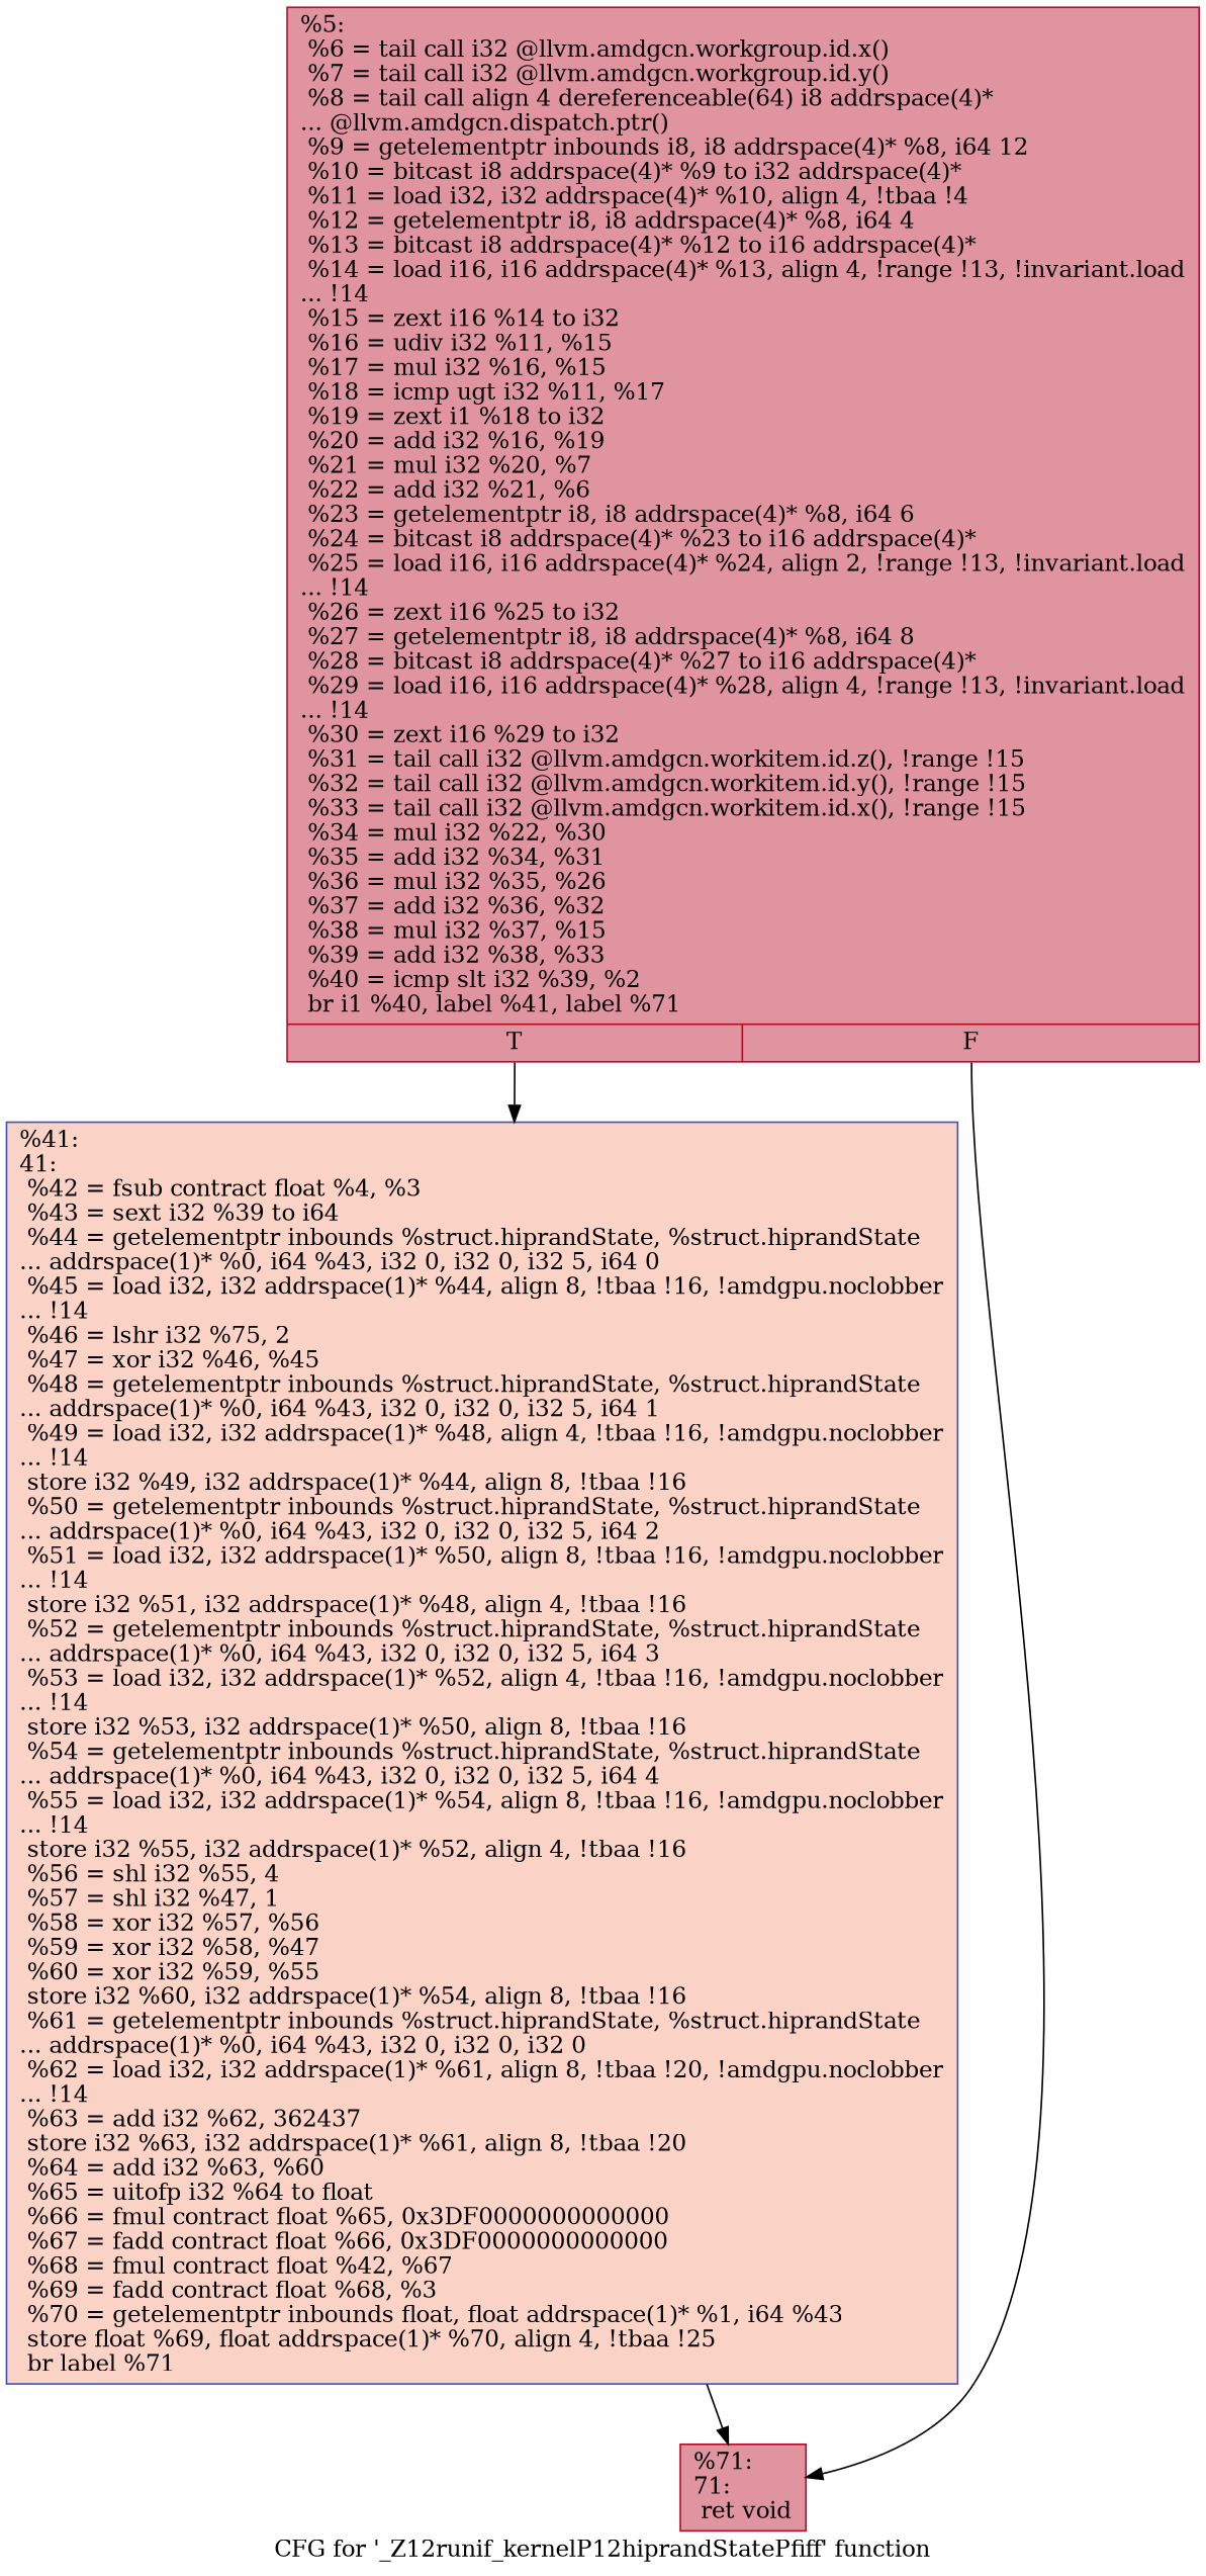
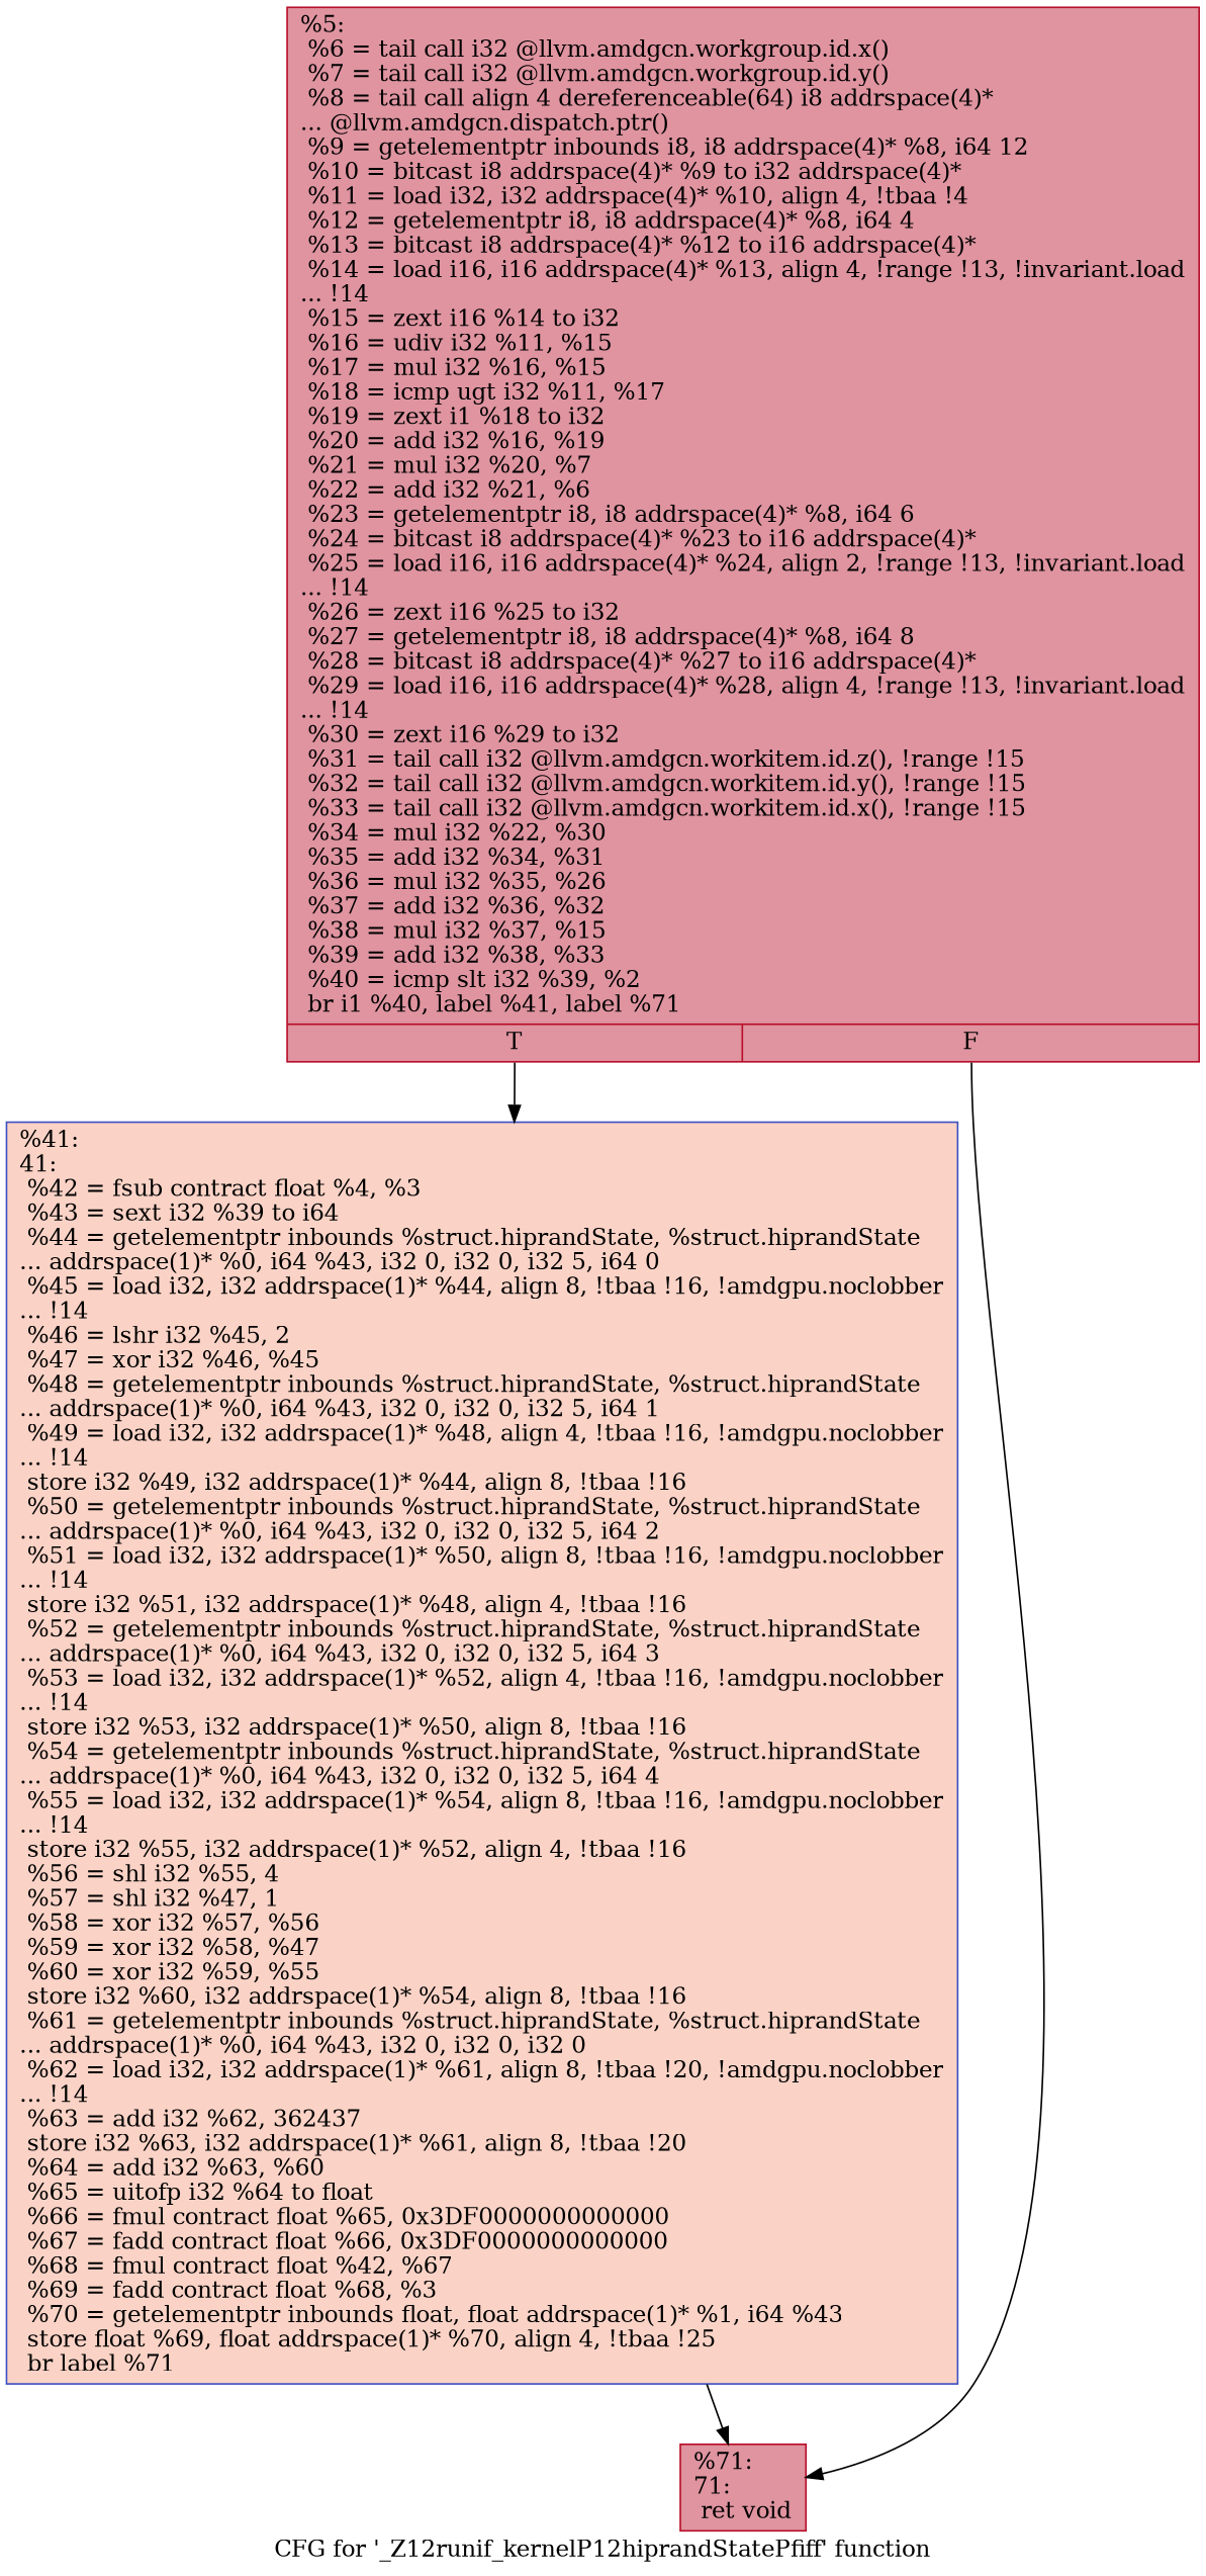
  digraph {
    label="CFG for '_Z12runif_kernelP12hiprandStatePfiff' function"
    node [color="#b70d28ff" fillcolor="#b70d2870" shape=record style=filled]
    n1 [label="{%5:\l  %6 = tail call i32 @llvm.amdgcn.workgroup.id.x()\l  %7 = tail call i32 @llvm.amdgcn.workgroup.id.y()\l  %8 = tail call align 4 dereferenceable(64) i8 addrspace(4)*\l... @llvm.amdgcn.dispatch.ptr()\l  %9 = getelementptr inbounds i8, i8 addrspace(4)* %8, i64 12\l  %10 = bitcast i8 addrspace(4)* %9 to i32 addrspace(4)*\l  %11 = load i32, i32 addrspace(4)* %10, align 4, !tbaa !4\l  %12 = getelementptr i8, i8 addrspace(4)* %8, i64 4\l  %13 = bitcast i8 addrspace(4)* %12 to i16 addrspace(4)*\l  %14 = load i16, i16 addrspace(4)* %13, align 4, !range !13, !invariant.load\l... !14\l  %15 = zext i16 %14 to i32\l  %16 = udiv i32 %11, %15\l  %17 = mul i32 %16, %15\l  %18 = icmp ugt i32 %11, %17\l  %19 = zext i1 %18 to i32\l  %20 = add i32 %16, %19\l  %21 = mul i32 %20, %7\l  %22 = add i32 %21, %6\l  %23 = getelementptr i8, i8 addrspace(4)* %8, i64 6\l  %24 = bitcast i8 addrspace(4)* %23 to i16 addrspace(4)*\l  %25 = load i16, i16 addrspace(4)* %24, align 2, !range !13, !invariant.load\l... !14\l  %26 = zext i16 %25 to i32\l  %27 = getelementptr i8, i8 addrspace(4)* %8, i64 8\l  %28 = bitcast i8 addrspace(4)* %27 to i16 addrspace(4)*\l  %29 = load i16, i16 addrspace(4)* %28, align 4, !range !13, !invariant.load\l... !14\l  %30 = zext i16 %29 to i32\l  %31 = tail call i32 @llvm.amdgcn.workitem.id.z(), !range !15\l  %32 = tail call i32 @llvm.amdgcn.workitem.id.y(), !range !15\l  %33 = tail call i32 @llvm.amdgcn.workitem.id.x(), !range !15\l  %34 = mul i32 %22, %30\l  %35 = add i32 %34, %31\l  %36 = mul i32 %35, %26\l  %37 = add i32 %36, %32\l  %38 = mul i32 %37, %15\l  %39 = add i32 %38, %33\l  %40 = icmp slt i32 %39, %2\l  br i1 %40, label %41, label %71\l|{<s0>T|<s1>F}}"]
-   n2 [color="#3d50c3ff" fillcolor="#f59c7d70" label="{%41:\l41:                                               \l  %42 = fsub contract float %4, %3\l  %43 = sext i32 %39 to i64\l  %44 = getelementptr inbounds %struct.hiprandState, %struct.hiprandState\l... addrspace(1)* %0, i64 %43, i32 0, i32 0, i32 5, i64 0\l  %45 = load i32, i32 addrspace(1)* %44, align 8, !tbaa !16, !amdgpu.noclobber\l... !14\l  %46 = lshr i32 %75, 2\l  %47 = xor i32 %46, %45\l  %48 = getelementptr inbounds %struct.hiprandState, %struct.hiprandState\l... addrspace(1)* %0, i64 %43, i32 0, i32 0, i32 5, i64 1\l  %49 = load i32, i32 addrspace(1)* %48, align 4, !tbaa !16, !amdgpu.noclobber\l... !14\l  store i32 %49, i32 addrspace(1)* %44, align 8, !tbaa !16\l  %50 = getelementptr inbounds %struct.hiprandState, %struct.hiprandState\l... addrspace(1)* %0, i64 %43, i32 0, i32 0, i32 5, i64 2\l  %51 = load i32, i32 addrspace(1)* %50, align 8, !tbaa !16, !amdgpu.noclobber\l... !14\l  store i32 %51, i32 addrspace(1)* %48, align 4, !tbaa !16\l  %52 = getelementptr inbounds %struct.hiprandState, %struct.hiprandState\l... addrspace(1)* %0, i64 %43, i32 0, i32 0, i32 5, i64 3\l  %53 = load i32, i32 addrspace(1)* %52, align 4, !tbaa !16, !amdgpu.noclobber\l... !14\l  store i32 %53, i32 addrspace(1)* %50, align 8, !tbaa !16\l  %54 = getelementptr inbounds %struct.hiprandState, %struct.hiprandState\l... addrspace(1)* %0, i64 %43, i32 0, i32 0, i32 5, i64 4\l  %55 = load i32, i32 addrspace(1)* %54, align 8, !tbaa !16, !amdgpu.noclobber\l... !14\l  store i32 %55, i32 addrspace(1)* %52, align 4, !tbaa !16\l  %56 = shl i32 %55, 4\l  %57 = shl i32 %47, 1\l  %58 = xor i32 %57, %56\l  %59 = xor i32 %58, %47\l  %60 = xor i32 %59, %55\l  store i32 %60, i32 addrspace(1)* %54, align 8, !tbaa !16\l  %61 = getelementptr inbounds %struct.hiprandState, %struct.hiprandState\l... addrspace(1)* %0, i64 %43, i32 0, i32 0, i32 0\l  %62 = load i32, i32 addrspace(1)* %61, align 8, !tbaa !20, !amdgpu.noclobber\l... !14\l  %63 = add i32 %62, 362437\l  store i32 %63, i32 addrspace(1)* %61, align 8, !tbaa !20\l  %64 = add i32 %63, %60\l  %65 = uitofp i32 %64 to float\l  %66 = fmul contract float %65, 0x3DF0000000000000\l  %67 = fadd contract float %66, 0x3DF0000000000000\l  %68 = fmul contract float %42, %67\l  %69 = fadd contract float %68, %3\l  %70 = getelementptr inbounds float, float addrspace(1)* %1, i64 %43\l  store float %69, float addrspace(1)* %70, align 4, !tbaa !25\l  br label %71\l}"]
+   n2 [color="#3d50c3ff" fillcolor="#f59c7d70" label="{%41:\l41:                                               \l  %42 = fsub contract float %4, %3\l  %43 = sext i32 %39 to i64\l  %44 = getelementptr inbounds %struct.hiprandState, %struct.hiprandState\l... addrspace(1)* %0, i64 %43, i32 0, i32 0, i32 5, i64 0\l  %45 = load i32, i32 addrspace(1)* %44, align 8, !tbaa !16, !amdgpu.noclobber\l... !14\l  %46 = lshr i32 %45, 2\l  %47 = xor i32 %46, %45\l  %48 = getelementptr inbounds %struct.hiprandState, %struct.hiprandState\l... addrspace(1)* %0, i64 %43, i32 0, i32 0, i32 5, i64 1\l  %49 = load i32, i32 addrspace(1)* %48, align 4, !tbaa !16, !amdgpu.noclobber\l... !14\l  store i32 %49, i32 addrspace(1)* %44, align 8, !tbaa !16\l  %50 = getelementptr inbounds %struct.hiprandState, %struct.hiprandState\l... addrspace(1)* %0, i64 %43, i32 0, i32 0, i32 5, i64 2\l  %51 = load i32, i32 addrspace(1)* %50, align 8, !tbaa !16, !amdgpu.noclobber\l... !14\l  store i32 %51, i32 addrspace(1)* %48, align 4, !tbaa !16\l  %52 = getelementptr inbounds %struct.hiprandState, %struct.hiprandState\l... addrspace(1)* %0, i64 %43, i32 0, i32 0, i32 5, i64 3\l  %53 = load i32, i32 addrspace(1)* %52, align 4, !tbaa !16, !amdgpu.noclobber\l... !14\l  store i32 %53, i32 addrspace(1)* %50, align 8, !tbaa !16\l  %54 = getelementptr inbounds %struct.hiprandState, %struct.hiprandState\l... addrspace(1)* %0, i64 %43, i32 0, i32 0, i32 5, i64 4\l  %55 = load i32, i32 addrspace(1)* %54, align 8, !tbaa !16, !amdgpu.noclobber\l... !14\l  store i32 %55, i32 addrspace(1)* %52, align 4, !tbaa !16\l  %56 = shl i32 %55, 4\l  %57 = shl i32 %47, 1\l  %58 = xor i32 %57, %56\l  %59 = xor i32 %58, %47\l  %60 = xor i32 %59, %55\l  store i32 %60, i32 addrspace(1)* %54, align 8, !tbaa !16\l  %61 = getelementptr inbounds %struct.hiprandState, %struct.hiprandState\l... addrspace(1)* %0, i64 %43, i32 0, i32 0, i32 0\l  %62 = load i32, i32 addrspace(1)* %61, align 8, !tbaa !20, !amdgpu.noclobber\l... !14\l  %63 = add i32 %62, 362437\l  store i32 %63, i32 addrspace(1)* %61, align 8, !tbaa !20\l  %64 = add i32 %63, %60\l  %65 = uitofp i32 %64 to float\l  %66 = fmul contract float %65, 0x3DF0000000000000\l  %67 = fadd contract float %66, 0x3DF0000000000000\l  %68 = fmul contract float %42, %67\l  %69 = fadd contract float %68, %3\l  %70 = getelementptr inbounds float, float addrspace(1)* %1, i64 %43\l  store float %69, float addrspace(1)* %70, align 4, !tbaa !25\l  br label %71\l}"]
    n3 [label="{%71:\l71:                                               \l  ret void\l}"]
    n1 -> n2 [tailport=s0]
    n1 -> n3 [tailport=s1]
    n2 -> n3
  }
